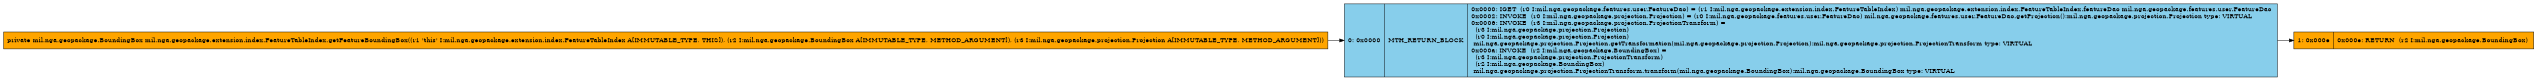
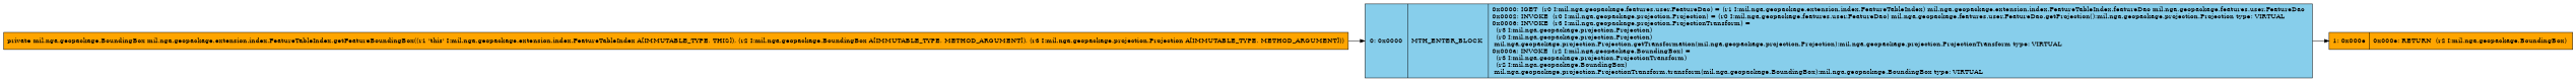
  digraph {
    rankdir=LR
    node [shape=record style=filled fillcolor=orange]
-   n1 [label="{0\:\ 0x0000|MTH_RETURN_BLOCK\l|0x0000: IGET  (r0 I:mil.nga.geopackage.features.user.FeatureDao) = (r1 I:mil.nga.geopackage.extension.index.FeatureTableIndex) mil.nga.geopackage.extension.index.FeatureTableIndex.featureDao mil.nga.geopackage.features.user.FeatureDao \l0x0002: INVOKE  (r0 I:mil.nga.geopackage.projection.Projection) = (r0 I:mil.nga.geopackage.features.user.FeatureDao) mil.nga.geopackage.features.user.FeatureDao.getProjection():mil.nga.geopackage.projection.Projection type: VIRTUAL \l0x0006: INVOKE  (r3 I:mil.nga.geopackage.projection.ProjectionTransform) = \l  (r3 I:mil.nga.geopackage.projection.Projection)\l  (r0 I:mil.nga.geopackage.projection.Projection)\l mil.nga.geopackage.projection.Projection.getTransformation(mil.nga.geopackage.projection.Projection):mil.nga.geopackage.projection.ProjectionTransform type: VIRTUAL \l0x000a: INVOKE  (r2 I:mil.nga.geopackage.BoundingBox) = \l  (r3 I:mil.nga.geopackage.projection.ProjectionTransform)\l  (r2 I:mil.nga.geopackage.BoundingBox)\l mil.nga.geopackage.projection.ProjectionTransform.transform(mil.nga.geopackage.BoundingBox):mil.nga.geopackage.BoundingBox type: VIRTUAL \l}" fillcolor=skyblue]
+   n1 [label="{0\:\ 0x0000|MTH_ENTER_BLOCK\l|0x0000: IGET  (r0 I:mil.nga.geopackage.features.user.FeatureDao) = (r1 I:mil.nga.geopackage.extension.index.FeatureTableIndex) mil.nga.geopackage.extension.index.FeatureTableIndex.featureDao mil.nga.geopackage.features.user.FeatureDao \l0x0002: INVOKE  (r0 I:mil.nga.geopackage.projection.Projection) = (r0 I:mil.nga.geopackage.features.user.FeatureDao) mil.nga.geopackage.features.user.FeatureDao.getProjection():mil.nga.geopackage.projection.Projection type: VIRTUAL \l0x0006: INVOKE  (r3 I:mil.nga.geopackage.projection.ProjectionTransform) = \l  (r3 I:mil.nga.geopackage.projection.Projection)\l  (r0 I:mil.nga.geopackage.projection.Projection)\l mil.nga.geopackage.projection.Projection.getTransformation(mil.nga.geopackage.projection.Projection):mil.nga.geopackage.projection.ProjectionTransform type: VIRTUAL \l0x000a: INVOKE  (r2 I:mil.nga.geopackage.BoundingBox) = \l  (r3 I:mil.nga.geopackage.projection.ProjectionTransform)\l  (r2 I:mil.nga.geopackage.BoundingBox)\l mil.nga.geopackage.projection.ProjectionTransform.transform(mil.nga.geopackage.BoundingBox):mil.nga.geopackage.BoundingBox type: VIRTUAL \l}" fillcolor=skyblue]
    n2 [label="{1\:\ 0x000e|0x000e: RETURN  (r2 I:mil.nga.geopackage.BoundingBox) \l}"]
    n3 [label="{private mil.nga.geopackage.BoundingBox mil.nga.geopackage.extension.index.FeatureTableIndex.getFeatureBoundingBox((r1 'this' I:mil.nga.geopackage.extension.index.FeatureTableIndex A[IMMUTABLE_TYPE, THIS]), (r2 I:mil.nga.geopackage.BoundingBox A[IMMUTABLE_TYPE, METHOD_ARGUMENT]), (r3 I:mil.nga.geopackage.projection.Projection A[IMMUTABLE_TYPE, METHOD_ARGUMENT])) }"]
    n1 -> n2
    n3 -> n1
  }
